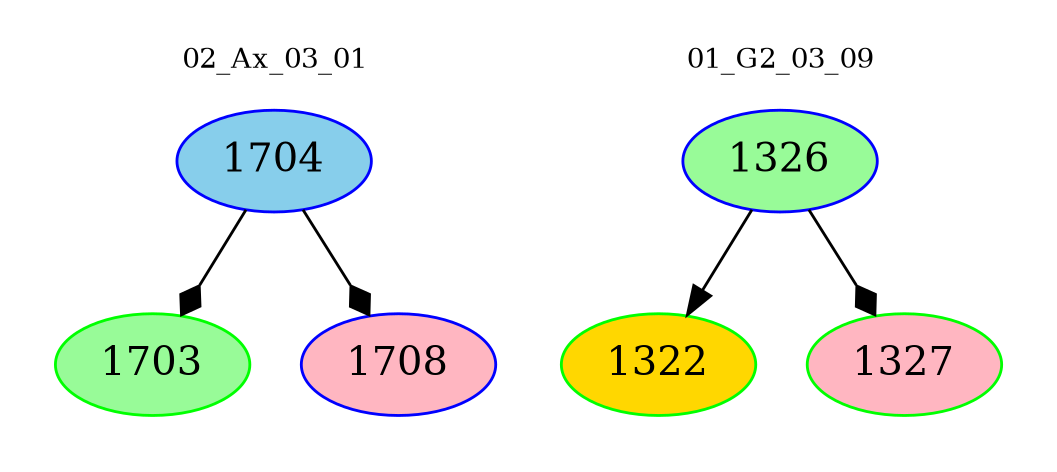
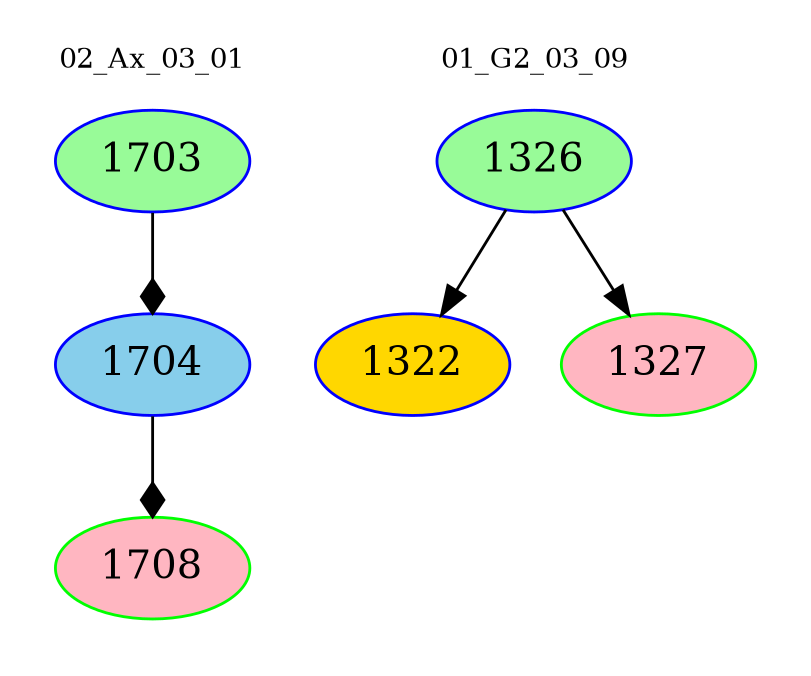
  digraph {
    node [color=blue fillcolor=palegreen style=filled]
    edge [arrowhead=diamond color=black]
    n1 [fillcolor=skyblue label=1704]
-   n2 [color=green label=1703]
-   n3 [fillcolor=lightpink label=1708]
+   n2 [label=1703]
+   n3 [color=green fillcolor=lightpink label=1708]
    n4 [label=1326]
-   n5 [color=green fillcolor=gold label=1322]
+   n5 [fillcolor=gold label=1322]
    n6 [color=green fillcolor=lightpink label=1327]
    subgraph cluster_1 {
      color=white
      fontsize=10
      label="02_Ax_03_01"
      n1
      n2
      n3
    }
    subgraph cluster_2 {
      color=white
      fontsize=10
      label="01_G2_03_09"
      n4
      n5
      n6
    }
-   n1 -> n2
+   n2 -> n1
    n1 -> n3
    n4 -> n5 [arrowhead=normal]
-   n4 -> n6
+   n4 -> n6 [arrowhead=normal]
  }
